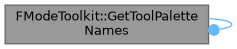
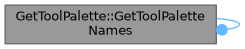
  digraph {
    rankdir=TB
-   n1 [color=gray40 fillcolor=grey60 fontcolor=black fontname=Helvetica fontsize=10 height=0.2 label="FModeToolkit::GetToolPalette\lNames" shape=box style=filled width=0.4]
+   n1 [color=gray40 fillcolor=grey60 fontcolor=black fontname=Helvetica fontsize=10 height=0.2 label="GetToolPalette::GetToolPalette\lNames" shape=box style=filled width=0.4]
    n1 -> n1 [color=steelblue1 fontname=Helvetica fontsize=10 labelfontname=Helvetica labelfontsize=10 style=solid arrowhead=dot]
  }
